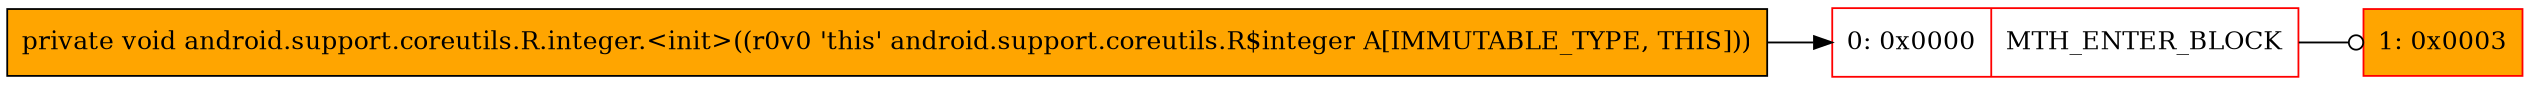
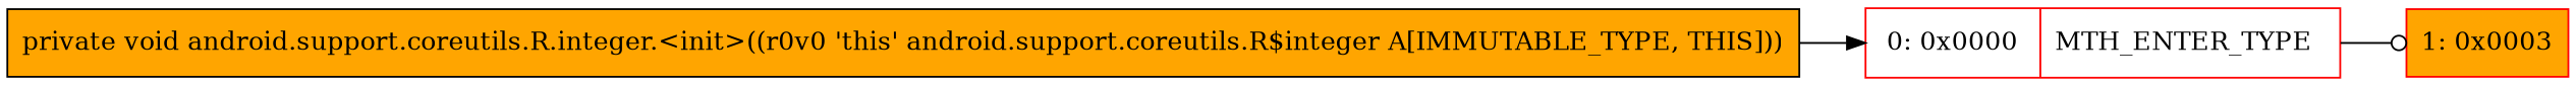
  digraph {
    rankdir=LR
    node [color=red shape=record style=filled fillcolor=orange]
-   n1 [label="{0\:\ 0x0000|MTH_ENTER_BLOCK\l}" fillcolor=white]
+   n1 [label="{0\:\ 0x0000|MTH_ENTER_TYPE\l}" fillcolor=white]
    n2 [label="{1\:\ 0x0003}"]
    n3 [label="{private void android.support.coreutils.R.integer.\<init\>((r0v0 'this' android.support.coreutils.R$integer A[IMMUTABLE_TYPE, THIS])) }" color=""]
    subgraph cluster_1 {
      label="R(0)"
    }
    n1 -> n2 [arrowhead=odot]
    n3 -> n1 [arrowhead=normal]
  }
